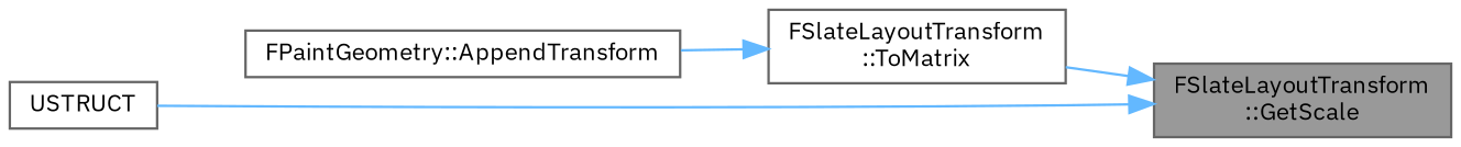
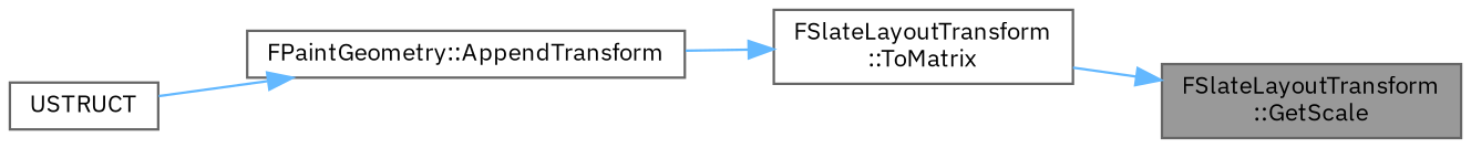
  digraph {
    fontname="IBM Plex Sans"
    rankdir=RL
    node [color=grey40 fillcolor=white fontname="IBM Plex Sans" fontsize=10 shape=box style=filled]
    edge [color=steelblue1 dir=back fontname="IBM Plex Sans" fontsize=10 labelfontname=Helvetica labelfontsize=10 style=solid]
    n1 [color=gray40 fillcolor=grey60 fontcolor=black height=0.2 label="FSlateLayoutTransform\l::GetScale" width=0.4]
    n2 [height=0.2 label="FSlateLayoutTransform\l::ToMatrix" width=0.4]
    n3 [height=0.2 label=USTRUCT width=0.4]
    n4 [height=0.2 label="FPaintGeometry::AppendTransform" width=0.4]
    n1 -> n2
-   n1 -> n3
+   n4 -> n3
    n2 -> n4
  }
